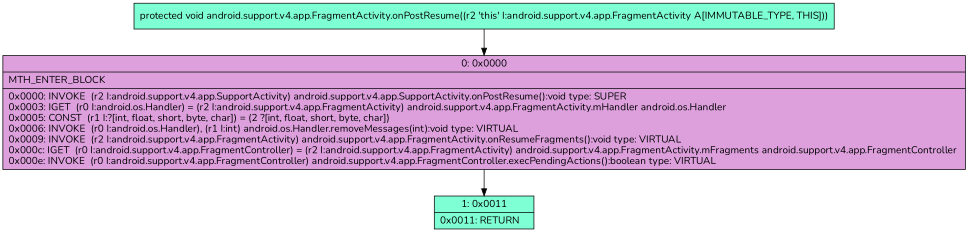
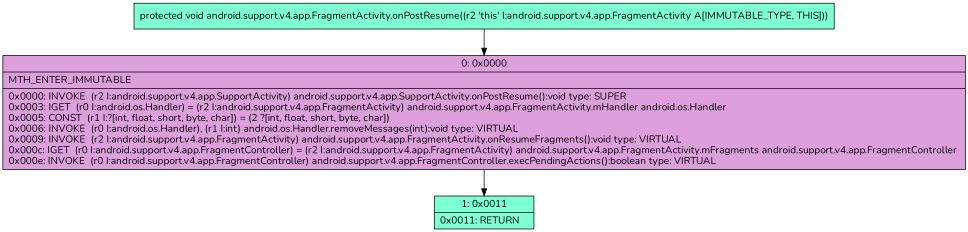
  digraph {
    fontname=Nunito
    node [shape=record style=filled fillcolor=aquamarine fontname=Nunito]
    edge [fontname=Nunito]
-   n1 [label="{0\:\ 0x0000|MTH_ENTER_BLOCK\l|0x0000: INVOKE  (r2 I:android.support.v4.app.SupportActivity) android.support.v4.app.SupportActivity.onPostResume():void type: SUPER \l0x0003: IGET  (r0 I:android.os.Handler) = (r2 I:android.support.v4.app.FragmentActivity) android.support.v4.app.FragmentActivity.mHandler android.os.Handler \l0x0005: CONST  (r1 I:?[int, float, short, byte, char]) = (2 ?[int, float, short, byte, char]) \l0x0006: INVOKE  (r0 I:android.os.Handler), (r1 I:int) android.os.Handler.removeMessages(int):void type: VIRTUAL \l0x0009: INVOKE  (r2 I:android.support.v4.app.FragmentActivity) android.support.v4.app.FragmentActivity.onResumeFragments():void type: VIRTUAL \l0x000c: IGET  (r0 I:android.support.v4.app.FragmentController) = (r2 I:android.support.v4.app.FragmentActivity) android.support.v4.app.FragmentActivity.mFragments android.support.v4.app.FragmentController \l0x000e: INVOKE  (r0 I:android.support.v4.app.FragmentController) android.support.v4.app.FragmentController.execPendingActions():boolean type: VIRTUAL \l}" fillcolor=plum]
+   n1 [label="{0\:\ 0x0000|MTH_ENTER_IMMUTABLE\l|0x0000: INVOKE  (r2 I:android.support.v4.app.SupportActivity) android.support.v4.app.SupportActivity.onPostResume():void type: SUPER \l0x0003: IGET  (r0 I:android.os.Handler) = (r2 I:android.support.v4.app.FragmentActivity) android.support.v4.app.FragmentActivity.mHandler android.os.Handler \l0x0005: CONST  (r1 I:?[int, float, short, byte, char]) = (2 ?[int, float, short, byte, char]) \l0x0006: INVOKE  (r0 I:android.os.Handler), (r1 I:int) android.os.Handler.removeMessages(int):void type: VIRTUAL \l0x0009: INVOKE  (r2 I:android.support.v4.app.FragmentActivity) android.support.v4.app.FragmentActivity.onResumeFragments():void type: VIRTUAL \l0x000c: IGET  (r0 I:android.support.v4.app.FragmentController) = (r2 I:android.support.v4.app.FragmentActivity) android.support.v4.app.FragmentActivity.mFragments android.support.v4.app.FragmentController \l0x000e: INVOKE  (r0 I:android.support.v4.app.FragmentController) android.support.v4.app.FragmentController.execPendingActions():boolean type: VIRTUAL \l}" fillcolor=plum]
    n2 [label="{1\:\ 0x0011|0x0011: RETURN   \l}"]
    n3 [label="{protected void android.support.v4.app.FragmentActivity.onPostResume((r2 'this' I:android.support.v4.app.FragmentActivity A[IMMUTABLE_TYPE, THIS])) }"]
    n1 -> n2
    n3 -> n1
  }
